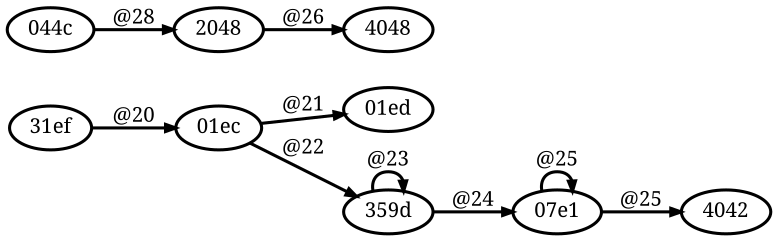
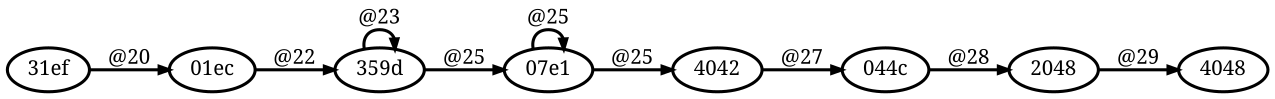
  digraph {
    fontname="Noto Serif"
    rankdir=LR
    node [fontname="Noto Serif" fontsize=20 penwidth=3 shape=oval style=rounded]
    edge [arrowsize=1 color=black fontname="Noto Serif" fontsize=20 penwidth=3 style=bold]
    "31ef"
    "01ec"
-   "01ed"
    "359d"
    "07e1"
    4042
    "044c"
    2048
    4048
    "31ef" -> "01ec" [label="@20"]
-   "01ec" -> "01ed" [label="@21"]
    "01ec" -> "359d" [label="@22"]
    "359d" -> "359d" [label="@23"]
-   "359d" -> "07e1" [label="@24"]
+   "359d" -> "07e1" [label="@25"]
    "07e1" -> "07e1" [label="@25"]
    "07e1" -> 4042 [label="@25"]
+   4042 -> "044c" [label="@27"]
    "044c" -> 2048 [label="@28"]
-   2048 -> 4048 [label="@26"]
+   2048 -> 4048 [label="@29"]
  }
